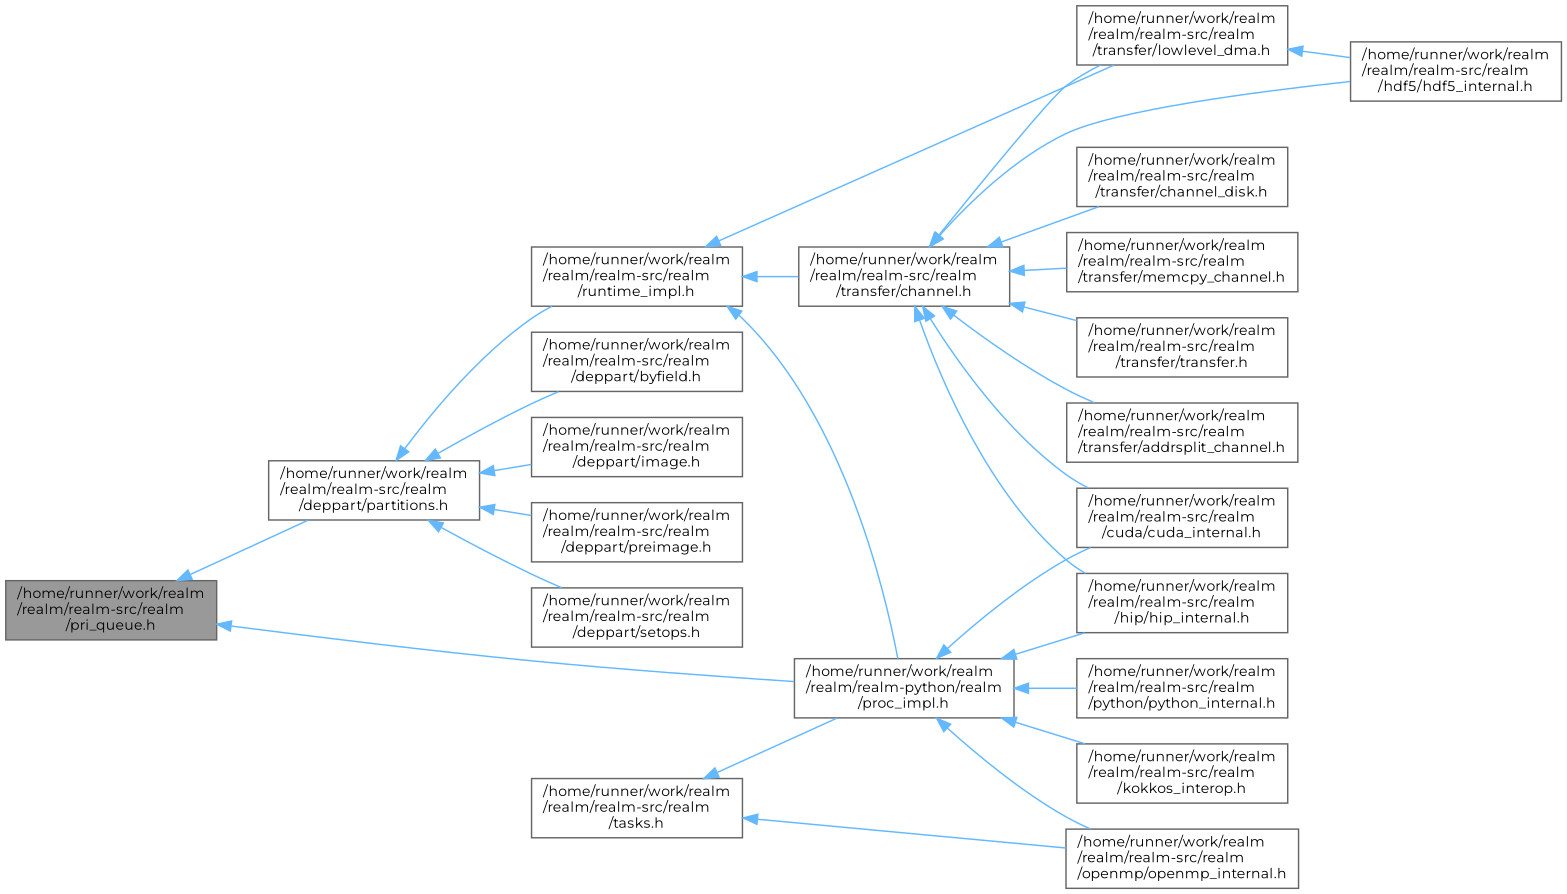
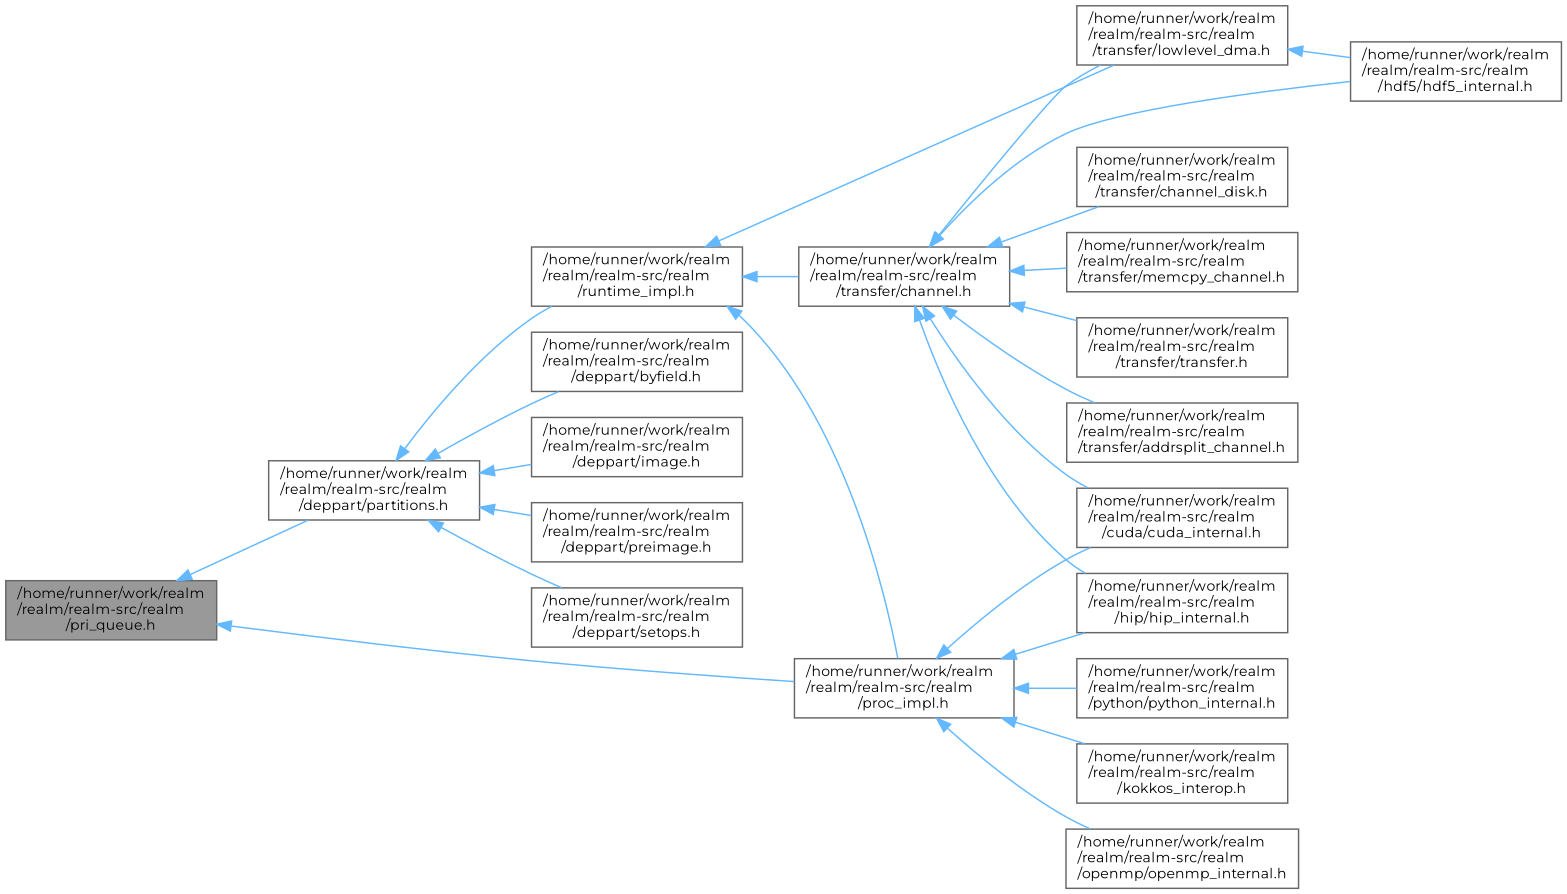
  digraph {
    fontname=Montserrat
    rankdir=LR
    node [color=grey40 fillcolor=white fontname=Montserrat fontsize=10 shape=box style=filled]
    edge [color=steelblue1 dir=back fontname=Montserrat fontsize=10 labelfontname=Helvetica labelfontsize=10 style=solid]
    n1 [color=gray40 fillcolor=grey60 fontcolor=black height=0.2 label="/home/runner/work/realm\l/realm/realm-src/realm\l/pri_queue.h" width=0.4]
    n2 [height=0.2 label="/home/runner/work/realm\l/realm/realm-src/realm\l/deppart/partitions.h" width=0.4]
-   n3 [height=0.2 label="/home/runner/work/realm\l/realm/realm-python/realm\l/proc_impl.h" width=0.4]
+   n3 [height=0.2 label="/home/runner/work/realm\l/realm/realm-src/realm\l/proc_impl.h" width=0.4]
    n4 [height=0.2 label="/home/runner/work/realm\l/realm/realm-src/realm\l/deppart/byfield.h" width=0.4]
    n5 [height=0.2 label="/home/runner/work/realm\l/realm/realm-src/realm\l/deppart/image.h" width=0.4]
    n6 [height=0.2 label="/home/runner/work/realm\l/realm/realm-src/realm\l/deppart/preimage.h" width=0.4]
    n7 [height=0.2 label="/home/runner/work/realm\l/realm/realm-src/realm\l/deppart/setops.h" width=0.4]
    n8 [height=0.2 label="/home/runner/work/realm\l/realm/realm-src/realm\l/runtime_impl.h" width=0.4]
-   n9 [height=0.2 label="/home/runner/work/realm\l/realm/realm-src/realm\l/tasks.h" width=0.4]
    n10 [height=0.2 label="/home/runner/work/realm\l/realm/realm-src/realm\l/openmp/openmp_internal.h" width=0.4]
    n11 [height=0.2 label="/home/runner/work/realm\l/realm/realm-src/realm\l/transfer/channel.h" width=0.4]
    n12 [height=0.2 label="/home/runner/work/realm\l/realm/realm-src/realm\l/transfer/lowlevel_dma.h" width=0.4]
    n13 [height=0.2 label="/home/runner/work/realm\l/realm/realm-src/realm\l/cuda/cuda_internal.h" width=0.4]
    n14 [height=0.2 label="/home/runner/work/realm\l/realm/realm-src/realm\l/hip/hip_internal.h" width=0.4]
    n15 [height=0.2 label="/home/runner/work/realm\l/realm/realm-src/realm\l/kokkos_interop.h" width=0.4]
    n16 [height=0.2 label="/home/runner/work/realm\l/realm/realm-src/realm\l/python/python_internal.h" width=0.4]
    n17 [height=0.2 label="/home/runner/work/realm\l/realm/realm-src/realm\l/hdf5/hdf5_internal.h" width=0.4]
    n18 [height=0.2 label="/home/runner/work/realm\l/realm/realm-src/realm\l/transfer/addrsplit_channel.h" width=0.4]
    n19 [height=0.2 label="/home/runner/work/realm\l/realm/realm-src/realm\l/transfer/channel_disk.h" width=0.4]
    n20 [height=0.2 label="/home/runner/work/realm\l/realm/realm-src/realm\l/transfer/memcpy_channel.h" width=0.4]
    n21 [height=0.2 label="/home/runner/work/realm\l/realm/realm-src/realm\l/transfer/transfer.h" width=0.4]
    n1 -> n2
    n1 -> n3
    n2 -> n4
    n2 -> n5
    n2 -> n6
    n2 -> n7
    n2 -> n8
    n3 -> n10
    n3 -> n13
    n3 -> n14
    n3 -> n15
    n3 -> n16
    n8 -> n3
    n8 -> n11
    n8 -> n12
-   n9 -> n3
-   n9 -> n10
    n11 -> n12
    n11 -> n13
    n11 -> n14
    n11 -> n17
    n11 -> n18
    n11 -> n19
    n11 -> n20
    n11 -> n21
    n12 -> n17
  }
